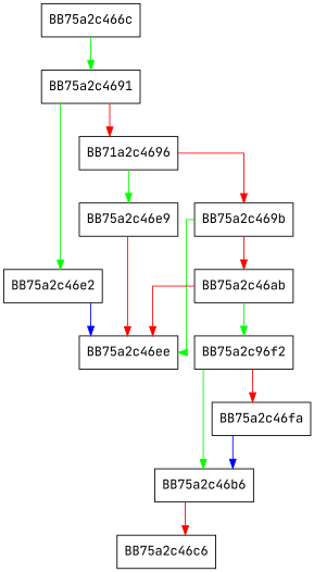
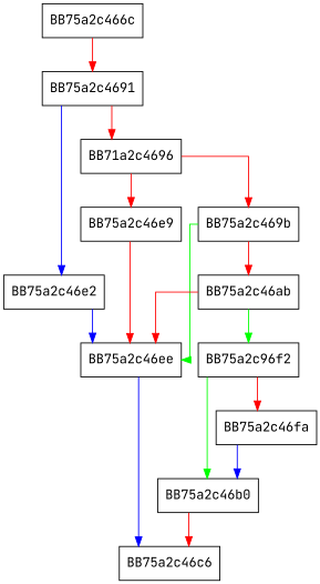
  digraph {
    fontname="JetBrains Mono"
    splines=ortho
    node [fontname="JetBrains Mono" shape=box]
    edge [color=red fontname="JetBrains Mono"]
    BB75a2c466c
    BB75a2c4691
    BB75a2c46e2
    n4 [label=BB71a2c4696]
    BB75a2c46ee
    BB75a2c46e9
    BB75a2c469b
    BB75a2c46c6
    BB75a2c46ab
    n10 [label=BB75a2c96f2]
-   BB75a2c46b0 [label=BB75a2c46b6]
+   BB75a2c46b0
    BB75a2c46fa
-   BB75a2c466c -> BB75a2c4691 [color=green]
-   BB75a2c4691 -> BB75a2c46e2 [color=green]
+   BB75a2c466c -> BB75a2c4691
+   BB75a2c4691 -> BB75a2c46e2 [color=blue]
    BB75a2c4691 -> n4
    BB75a2c46e2 -> BB75a2c46ee [color=blue]
-   n4 -> BB75a2c46e9 [color=green]
+   n4 -> BB75a2c46e9
    n4 -> BB75a2c469b
+   BB75a2c46ee -> BB75a2c46c6 [color=blue]
    BB75a2c46e9 -> BB75a2c46ee
    BB75a2c469b -> BB75a2c46ee [color=green]
    BB75a2c469b -> BB75a2c46ab
    BB75a2c46ab -> BB75a2c46ee
    BB75a2c46ab -> n10 [color=green]
    n10 -> BB75a2c46b0 [color=green]
    n10 -> BB75a2c46fa
    BB75a2c46b0 -> BB75a2c46c6
    BB75a2c46fa -> BB75a2c46b0 [color=blue]
  }
